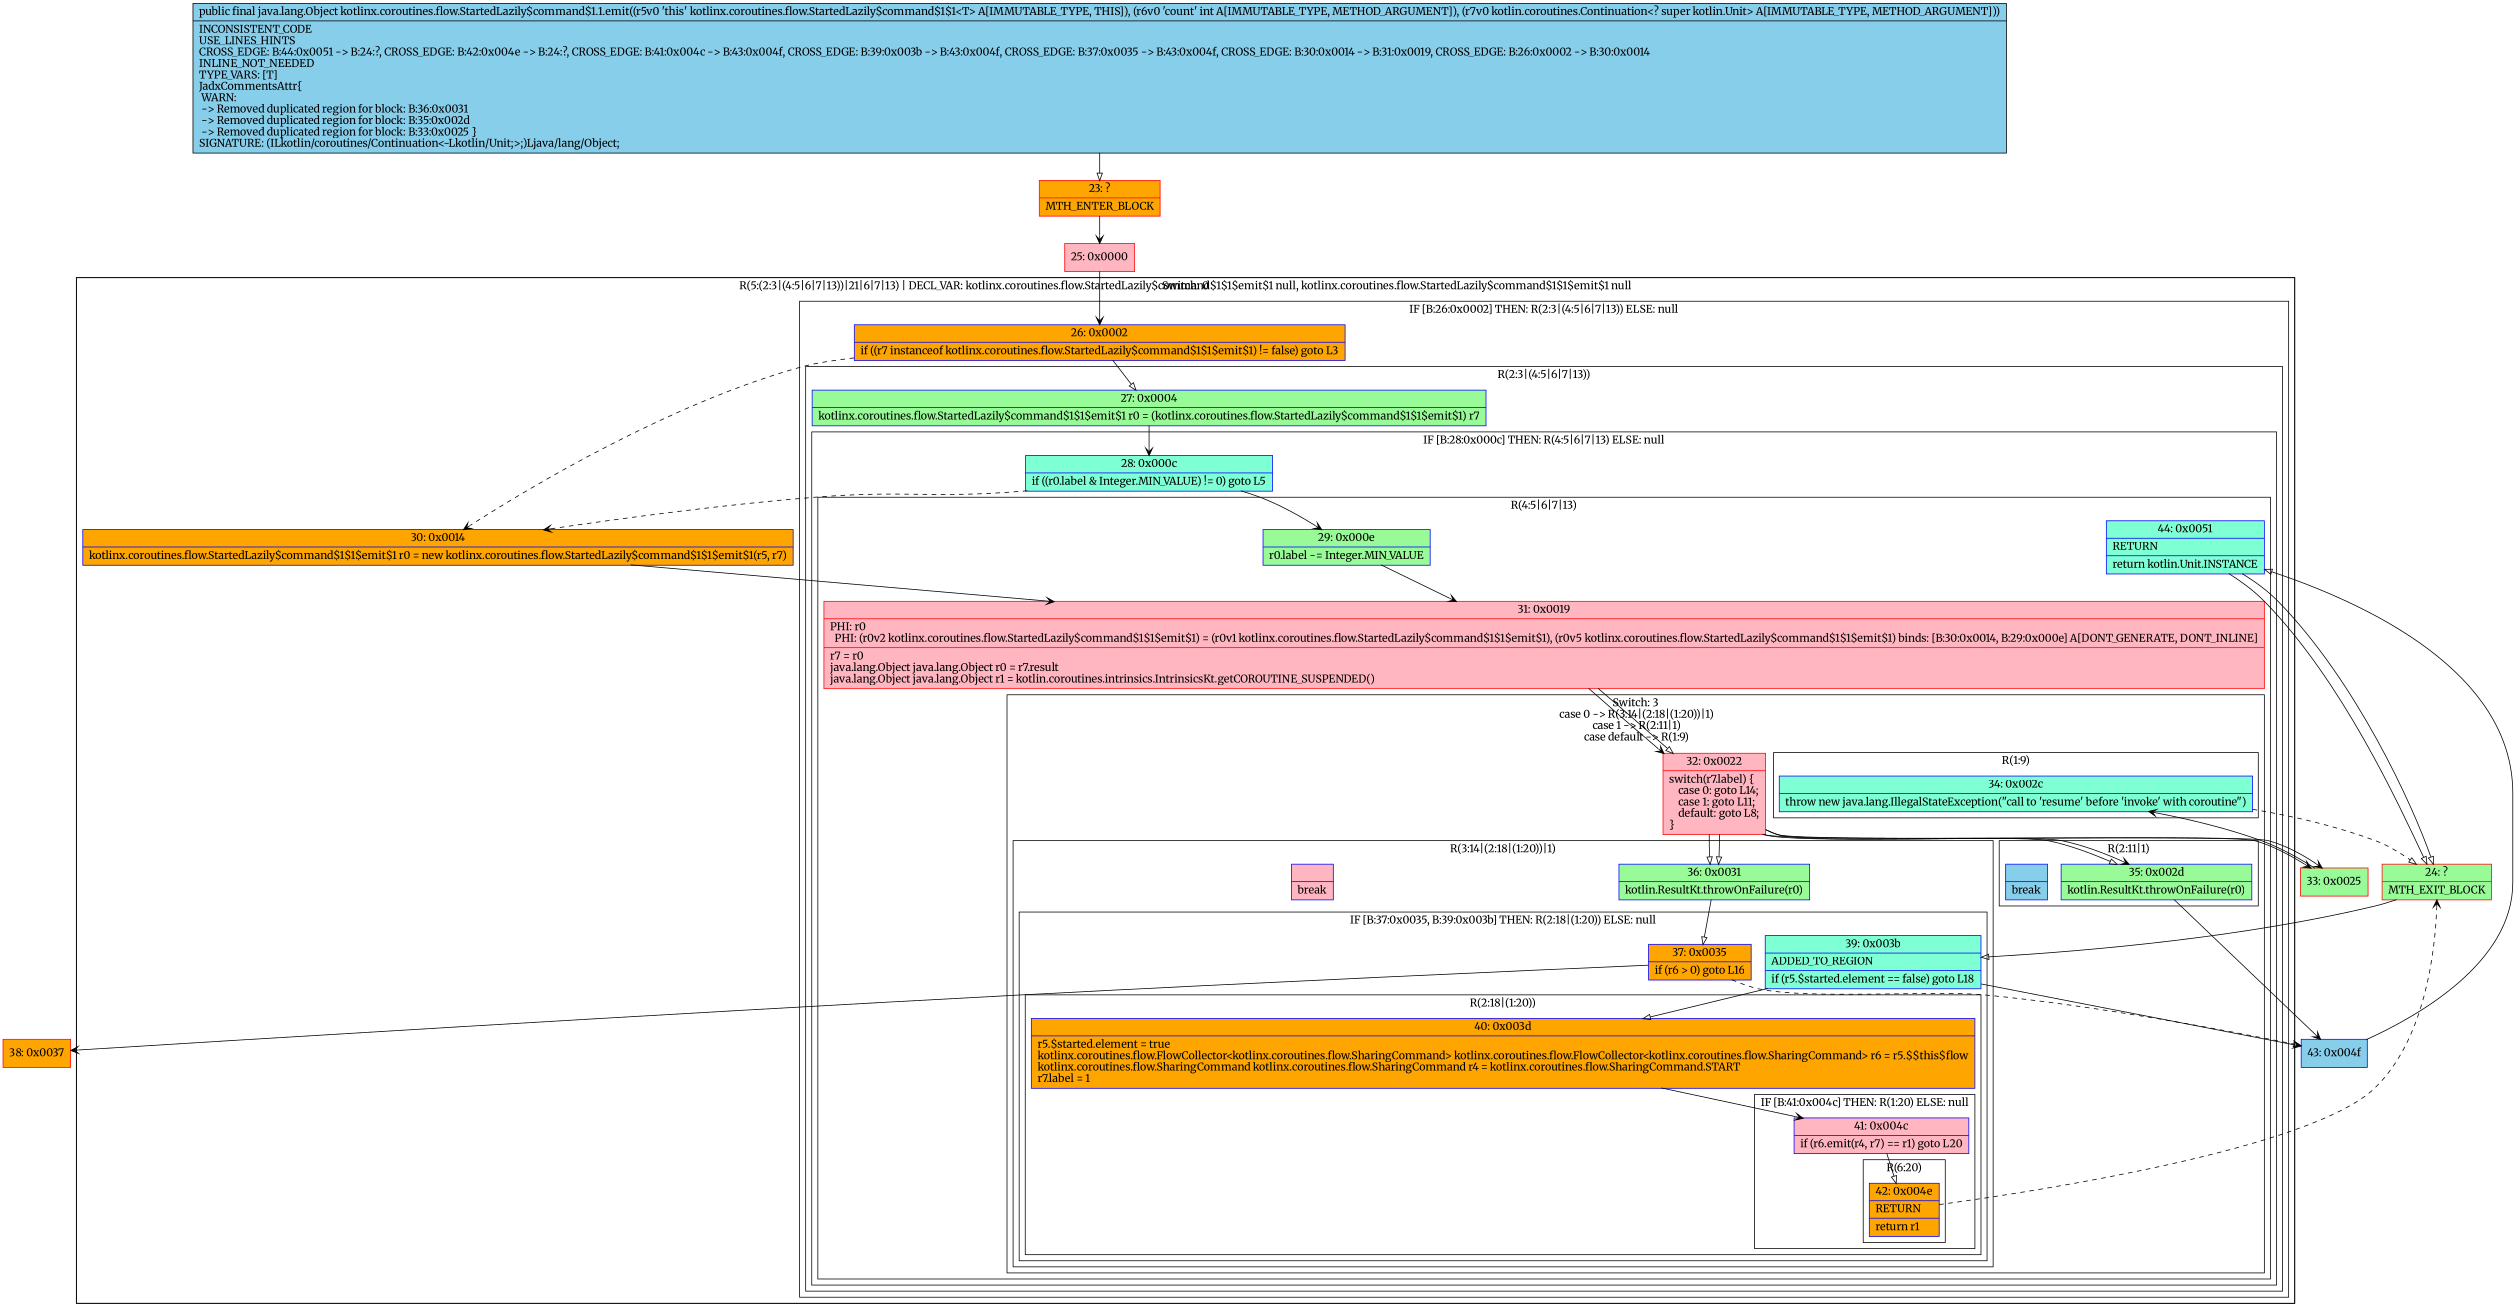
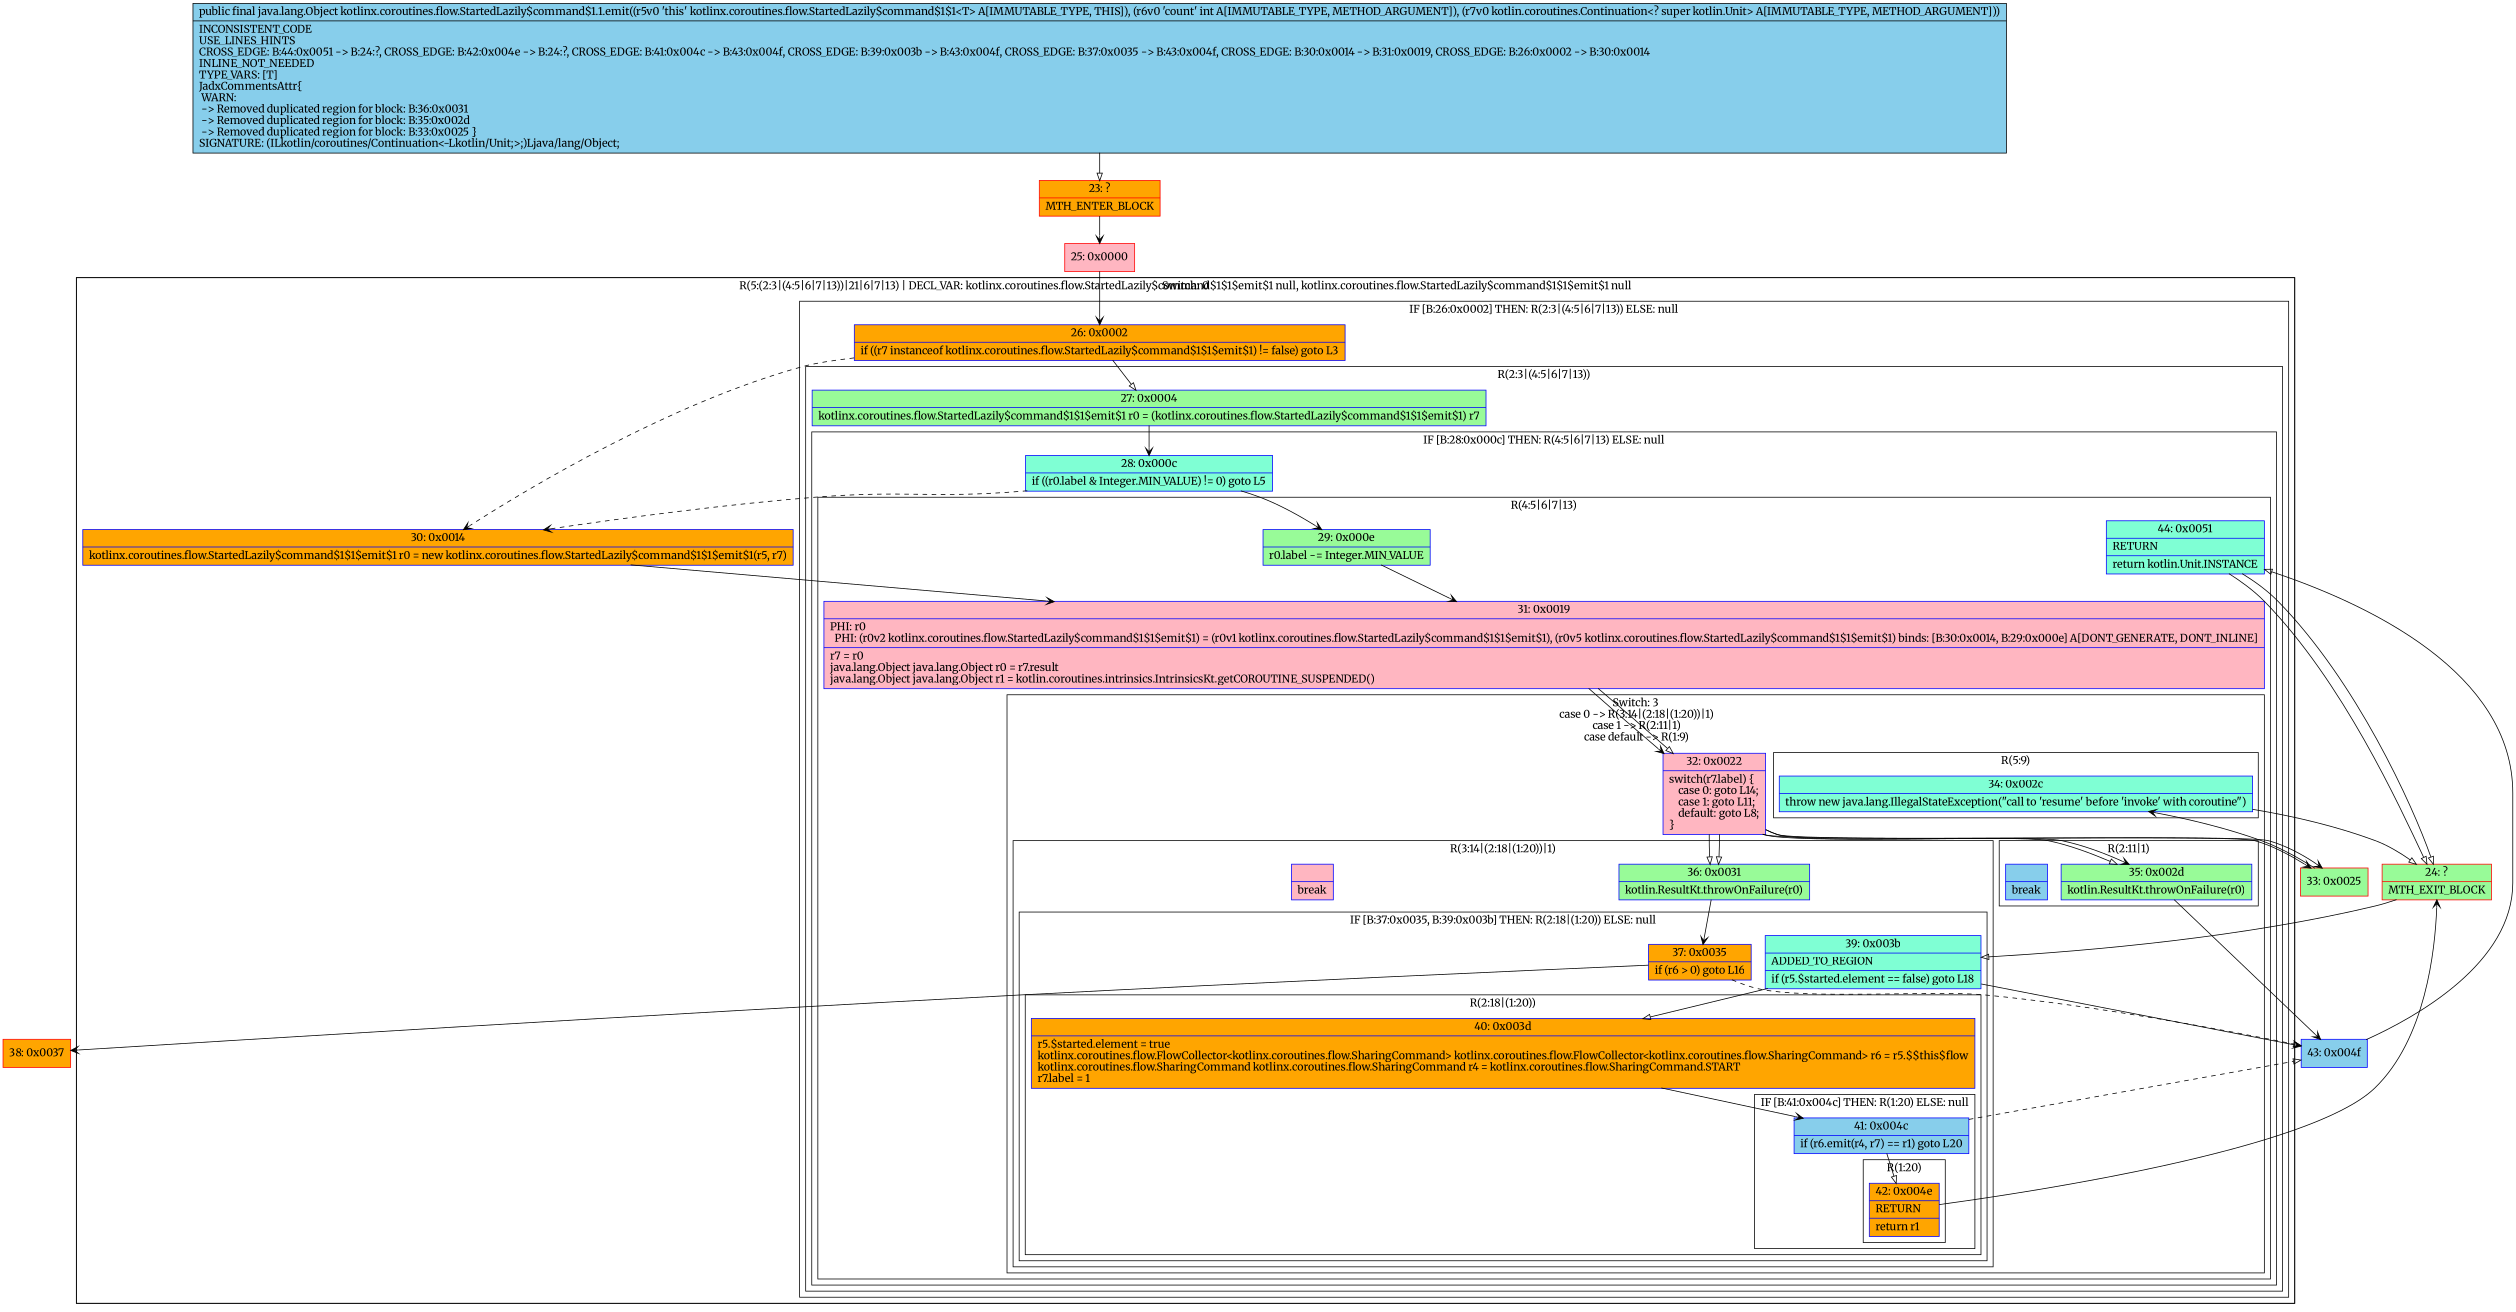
  digraph {
    fontname=Merriweather
    node [color=blue fillcolor=orange fontname=Merriweather shape=record style=filled]
    edge [arrowhead=vee fontname=Merriweather]
    n1 [label="{42\:\ 0x004e|RETURN\l|return r1\l}"]
-   n2 [fillcolor=lightpink label="{41\:\ 0x004c|if (r6.emit(r4, r7) == r1) goto L20\l}"]
+   n2 [fillcolor=skyblue label="{41\:\ 0x004c|if (r6.emit(r4, r7) == r1) goto L20\l}"]
    n3 [label="{40\:\ 0x003d|r5.$started.element = true\lkotlinx.coroutines.flow.FlowCollector\<kotlinx.coroutines.flow.SharingCommand\> kotlinx.coroutines.flow.FlowCollector\<kotlinx.coroutines.flow.SharingCommand\> r6 = r5.$$this$flow\lkotlinx.coroutines.flow.SharingCommand kotlinx.coroutines.flow.SharingCommand r4 = kotlinx.coroutines.flow.SharingCommand.START\lr7.label = 1\l}"]
    n4 [label="{37\:\ 0x0035|if (r6 \> 0) goto L16\l}"]
    n5 [fillcolor=aquamarine label="{39\:\ 0x003b|ADDED_TO_REGION\l|if (r5.$started.element == false) goto L18\l}"]
    n6 [fillcolor=palegreen label="{36\:\ 0x0031|kotlin.ResultKt.throwOnFailure(r0)\l}"]
    n7 [fillcolor=lightpink label="{|break\l}"]
    n8 [fillcolor=palegreen label="{35\:\ 0x002d|kotlin.ResultKt.throwOnFailure(r0)\l}"]
    n9 [fillcolor=skyblue label="{|break\l}"]
    n10 [fillcolor=aquamarine label="{34\:\ 0x002c|throw new java.lang.IllegalStateException(\"call to 'resume' before 'invoke' with coroutine\")\l}"]
-   n11 [color=red fillcolor=lightpink label="{32\:\ 0x0022|switch(r7.label) \{\l    case 0: goto L14;\l    case 1: goto L11;\l    default: goto L8;\l\}\l}"]
+   n11 [fillcolor=lightpink label="{32\:\ 0x0022|switch(r7.label) \{\l    case 0: goto L14;\l    case 1: goto L11;\l    default: goto L8;\l\}\l}"]
    n12 [fillcolor=palegreen label="{29\:\ 0x000e|r0.label \-= Integer.MIN_VALUE\l}"]
-   n13 [color=red fillcolor=lightpink label="{31\:\ 0x0019|PHI: r0 \l  PHI: (r0v2 kotlinx.coroutines.flow.StartedLazily$command$1$1$emit$1) = (r0v1 kotlinx.coroutines.flow.StartedLazily$command$1$1$emit$1), (r0v5 kotlinx.coroutines.flow.StartedLazily$command$1$1$emit$1) binds: [B:30:0x0014, B:29:0x000e] A[DONT_GENERATE, DONT_INLINE]\l|r7 = r0\ljava.lang.Object java.lang.Object r0 = r7.result\ljava.lang.Object java.lang.Object r1 = kotlin.coroutines.intrinsics.IntrinsicsKt.getCOROUTINE_SUSPENDED()\l}"]
+   n13 [fillcolor=lightpink label="{31\:\ 0x0019|PHI: r0 \l  PHI: (r0v2 kotlinx.coroutines.flow.StartedLazily$command$1$1$emit$1) = (r0v1 kotlinx.coroutines.flow.StartedLazily$command$1$1$emit$1), (r0v5 kotlinx.coroutines.flow.StartedLazily$command$1$1$emit$1) binds: [B:30:0x0014, B:29:0x000e] A[DONT_GENERATE, DONT_INLINE]\l|r7 = r0\ljava.lang.Object java.lang.Object r0 = r7.result\ljava.lang.Object java.lang.Object r1 = kotlin.coroutines.intrinsics.IntrinsicsKt.getCOROUTINE_SUSPENDED()\l}"]
    n14 [fillcolor=aquamarine label="{44\:\ 0x0051|RETURN\l|return kotlin.Unit.INSTANCE\l}"]
    n15 [fillcolor=aquamarine label="{28\:\ 0x000c|if ((r0.label & Integer.MIN_VALUE) != 0) goto L5\l}"]
    n16 [fillcolor=palegreen label="{27\:\ 0x0004|kotlinx.coroutines.flow.StartedLazily$command$1$1$emit$1 r0 = (kotlinx.coroutines.flow.StartedLazily$command$1$1$emit$1) r7\l}"]
    n17 [label="{26\:\ 0x0002|if ((r7 instanceof kotlinx.coroutines.flow.StartedLazily$command$1$1$emit$1) != false) goto L3\l}"]
    n18 [label="{30\:\ 0x0014|kotlinx.coroutines.flow.StartedLazily$command$1$1$emit$1 r0 = new kotlinx.coroutines.flow.StartedLazily$command$1$1$emit$1(r5, r7)\l}"]
    n19 [color=red fillcolor=palegreen label="{24\:\ ?|MTH_EXIT_BLOCK\l}"]
    n20 [fillcolor=skyblue label="{43\:\ 0x004f}"]
    n21 [color=red label="{38\:\ 0x0037}"]
    n22 [color=red fillcolor=palegreen label="{33\:\ 0x0025}"]
    n23 [color=red label="{23\:\ ?|MTH_ENTER_BLOCK\l}"]
    n24 [color=red fillcolor=lightpink label="{25\:\ 0x0000}"]
    n25 [fillcolor=skyblue label="{public final java.lang.Object kotlinx.coroutines.flow.StartedLazily$command$1.1.emit((r5v0 'this' kotlinx.coroutines.flow.StartedLazily$command$1$1\<T\> A[IMMUTABLE_TYPE, THIS]), (r6v0 'count' int A[IMMUTABLE_TYPE, METHOD_ARGUMENT]), (r7v0 kotlin.coroutines.Continuation\<? super kotlin.Unit\> A[IMMUTABLE_TYPE, METHOD_ARGUMENT]))  | INCONSISTENT_CODE\lUSE_LINES_HINTS\lCROSS_EDGE: B:44:0x0051 \-\> B:24:?, CROSS_EDGE: B:42:0x004e \-\> B:24:?, CROSS_EDGE: B:41:0x004c \-\> B:43:0x004f, CROSS_EDGE: B:39:0x003b \-\> B:43:0x004f, CROSS_EDGE: B:37:0x0035 \-\> B:43:0x004f, CROSS_EDGE: B:30:0x0014 \-\> B:31:0x0019, CROSS_EDGE: B:26:0x0002 \-\> B:30:0x0014\lINLINE_NOT_NEEDED\lTYPE_VARS: [T]\lJadxCommentsAttr\{\l WARN: \l \-\> Removed duplicated region for block: B:36:0x0031 \l \-\> Removed duplicated region for block: B:35:0x002d \l \-\> Removed duplicated region for block: B:33:0x0025 \}\lSIGNATURE: (ILkotlin\/coroutines\/Continuation\<\-Lkotlin\/Unit;\>;)Ljava\/lang\/Object;\l}" color=""]
    subgraph cluster_1 {
      label="R(5:(2:3|(4:5|6|7|13))|21|6|7|13) | DECL_VAR: kotlinx.coroutines.flow.StartedLazily$command$1$1$emit$1 null, kotlinx.coroutines.flow.StartedLazily$command$1$1$emit$1 null\l"
      n18
      subgraph cluster_2 {
        label="IF [B:26:0x0002] THEN: R(2:3|(4:5|6|7|13)) ELSE: null"
        n17
        subgraph cluster_3 {
          label="R(2:3|(4:5|6|7|13))"
          n16
          subgraph cluster_4 {
            label="IF [B:28:0x000c] THEN: R(4:5|6|7|13) ELSE: null"
            n15
            subgraph cluster_5 {
              label="R(4:5|6|7|13)"
              n12
              n13
              n14
              subgraph cluster_6 {
                label="Switch: 3\n case 0 -> R(3:14|(2:18|(1:20))|1)\n case 1 -> R(2:11|1)\n case default -> R(1:9)"
                n11
                subgraph cluster_7 {
                  label="R(3:14|(2:18|(1:20))|1)"
                  n6
                  n7
                  subgraph cluster_8 {
                    label="IF [B:37:0x0035, B:39:0x003b] THEN: R(2:18|(1:20)) ELSE: null"
                    n4
                    n5
                    subgraph cluster_9 {
                      label="R(2:18|(1:20))"
                      n3
                      subgraph cluster_10 {
                        label="IF [B:41:0x004c] THEN: R(1:20) ELSE: null"
                        n2
                        subgraph cluster_11 {
-                         label="R(6:20)"
+                         label="R(1:20)"
                          n1
                        }
                      }
                    }
                  }
                }
                subgraph cluster_12 {
                  label="R(2:11|1)"
                  n8
                  n9
                }
                subgraph cluster_13 {
-                 label="R(1:9)"
+                 label="R(5:9)"
                  n10
                }
              }
            }
          }
        }
      }
      subgraph cluster_14 {
        label="Switch: 0"
      }
    }
-   n1 -> n19 [style=dashed]
+   n1 -> n19
    n2 -> n1 [arrowhead=onormal]
+   n2 -> n20 [arrowhead=onormal style=dashed]
    n3 -> n2
    n4 -> n20 [arrowhead=onormal style=dashed]
    n4 -> n21
    n5 -> n3 [arrowhead=onormal]
    n5 -> n20 [style=solid]
-   n6 -> n4 [arrowhead=onormal]
+   n6 -> n4
    n8 -> n20
-   n10 -> n19 [arrowhead=onormal style=dashed]
+   n10 -> n19 [arrowhead=onormal]
    n11 -> n6 [arrowhead=onormal]
    n11 -> n6 [arrowhead=onormal]
    n11 -> n8 [arrowhead=onormal]
    n11 -> n8
    n11 -> n22
    n11 -> n22
    n12 -> n13
    n13 -> n11
    n13 -> n11 [arrowhead=onormal]
    n14 -> n19 [arrowhead=onormal]
    n14 -> n19 [arrowhead=onormal]
    n15 -> n12
    n15 -> n18 [style=dashed]
    n16 -> n15
    n17 -> n16 [arrowhead=onormal]
    n17 -> n18 [style=dashed]
    n18 -> n13
    n19 -> n5 [arrowhead=onormal]
    n20 -> n14 [arrowhead=onormal]
    n22 -> n10
    n23 -> n24
    n24 -> n17
    n25 -> n23 [arrowhead=onormal]
  }
